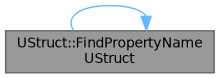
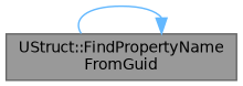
  digraph {
    rankdir=LR
    fontname="DejaVu Sans"
-   n1 [color=gray40 fillcolor=grey60 fontcolor=black fontname="DejaVu Sans" fontsize=10 height=0.2 label="UStruct::FindPropertyName\lUStruct" shape=box style=filled width=0.4]
+   n1 [color=gray40 fillcolor=grey60 fontcolor=black fontname="DejaVu Sans" fontsize=10 height=0.2 label="UStruct::FindPropertyName\lFromGuid" shape=box style=filled width=0.4]
    n1 -> n1 [color=steelblue1 fontname="DejaVu Sans" fontsize=10 labelfontname=Helvetica labelfontsize=10 style=solid]
  }
